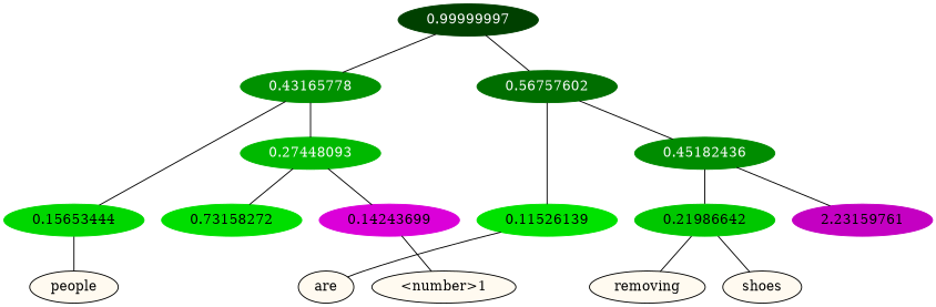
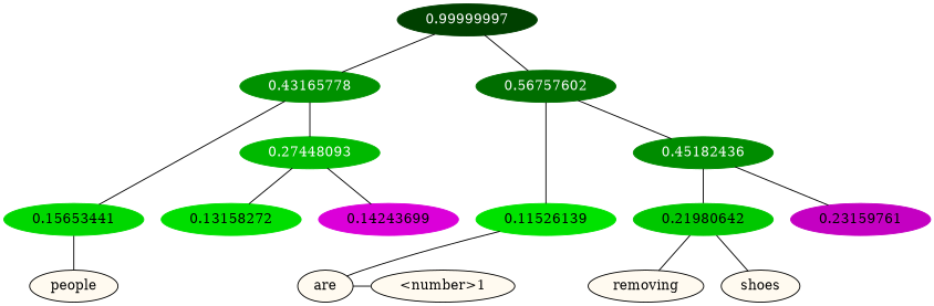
  graph {
    fontname="DejaVu Serif"
    node [color=black fontname="DejaVu Serif" format=png nodesep=0.001 ordering=out overlap_scaling=0.01 ranksep=0.001 style=filled fontcolor=black]
    edge [fontname="DejaVu Serif"]
    n1 [fillcolor=floralwhite height=0.15 label="\<number\>1" style="filled,solid" width=0.15 fontcolor=""]
    n2 [fillcolor=floralwhite height=0.15 label=people style="filled,solid" width=0.15 fontcolor=""]
    n3 [fillcolor=floralwhite height=0.15 label=are style="filled,solid" width=0.15 fontcolor=""]
    n4 [fillcolor=floralwhite height=0.15 label=removing style="filled,solid" width=0.15 fontcolor=""]
    n5 [fillcolor=floralwhite height=0.15 label=shoes style="filled,solid" width=0.15 fontcolor=""]
-   n6 [color="0.334 1.000 0.868" height=0.15 label=0.73158272 width=0.15]
+   n6 [color="0.334 1.000 0.868" height=0.15 label=0.13158272 width=0.15]
    n7 [color="0.835 1.000 0.858" height=0.15 label=0.14243699 width=0.15]
-   n8 [color="0.334 1.000 0.843" height=0.15 label=0.15653444 width=0.15]
+   n8 [color="0.334 1.000 0.843" height=0.15 label=0.15653441 width=0.15]
    n9 [color="0.334 1.000 0.885" height=0.15 label=0.11526139 width=0.15]
-   n10 [color="0.334 1.000 0.780" height=0.15 label=0.21986642 width=0.15]
-   n11 [color="0.835 1.000 0.768" height=0.15 label=2.23159761 width=0.15]
+   n10 [color="0.334 1.000 0.780" height=0.15 label=0.21980642 width=0.15]
+   n11 [color="0.835 1.000 0.768" height=0.15 label=0.23159761 width=0.15]
    n12 [color="0.334 1.000 0.250" fontcolor=grey99 height=0.15 label=0.99999997 width=0.15]
    n13 [color="0.334 1.000 0.568" fontcolor=grey99 height=0.15 label=0.43165778 width=0.15]
    n14 [color="0.334 1.000 0.432" fontcolor=grey99 height=0.15 label=0.56757602 width=0.15]
    n15 [color="0.334 1.000 0.726" fontcolor=grey99 height=0.15 label=0.27448093 width=0.15]
    n16 [color="0.334 1.000 0.548" fontcolor=grey99 height=0.15 label=0.45182436 width=0.15]
    subgraph sub_1 {
      rank=same
      n1
      n2
      n3
      n4
      n5
    }
    subgraph sub_2 {
      rank=same
      n6
      n7
      n8
      n9
      n10
      n11
    }
-   n7 -- n1
+   n3 -- n1
    n8 -- n2
    n9 -- n3
    n10 -- n4
    n10 -- n5
    n12 -- n13
    n12 -- n14
    n13 -- n8
    n13 -- n15
    n14 -- n9
    n14 -- n16
    n15 -- n6
    n15 -- n7
    n16 -- n10
    n16 -- n11
  }
